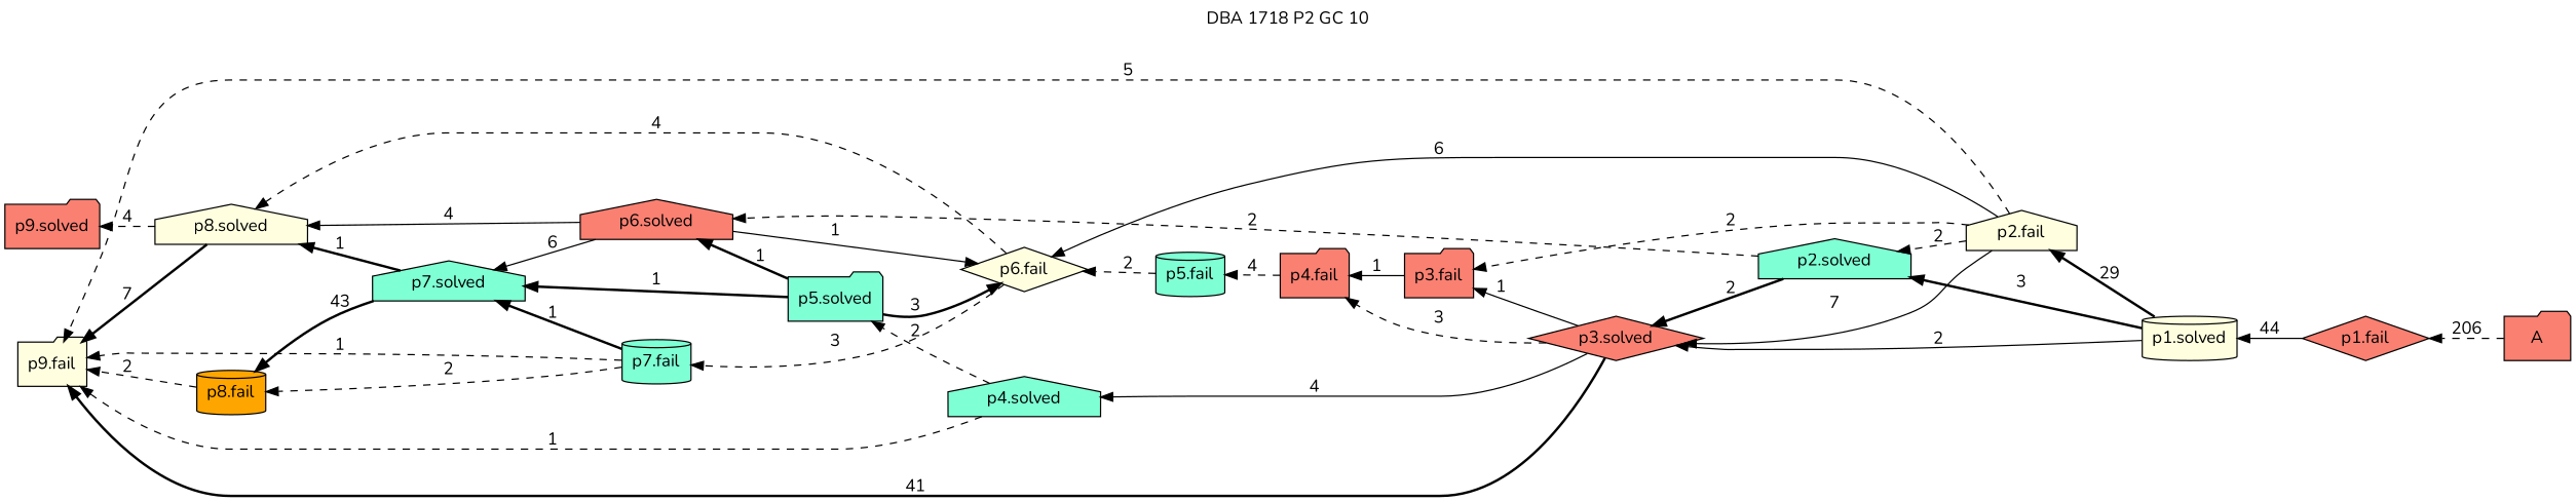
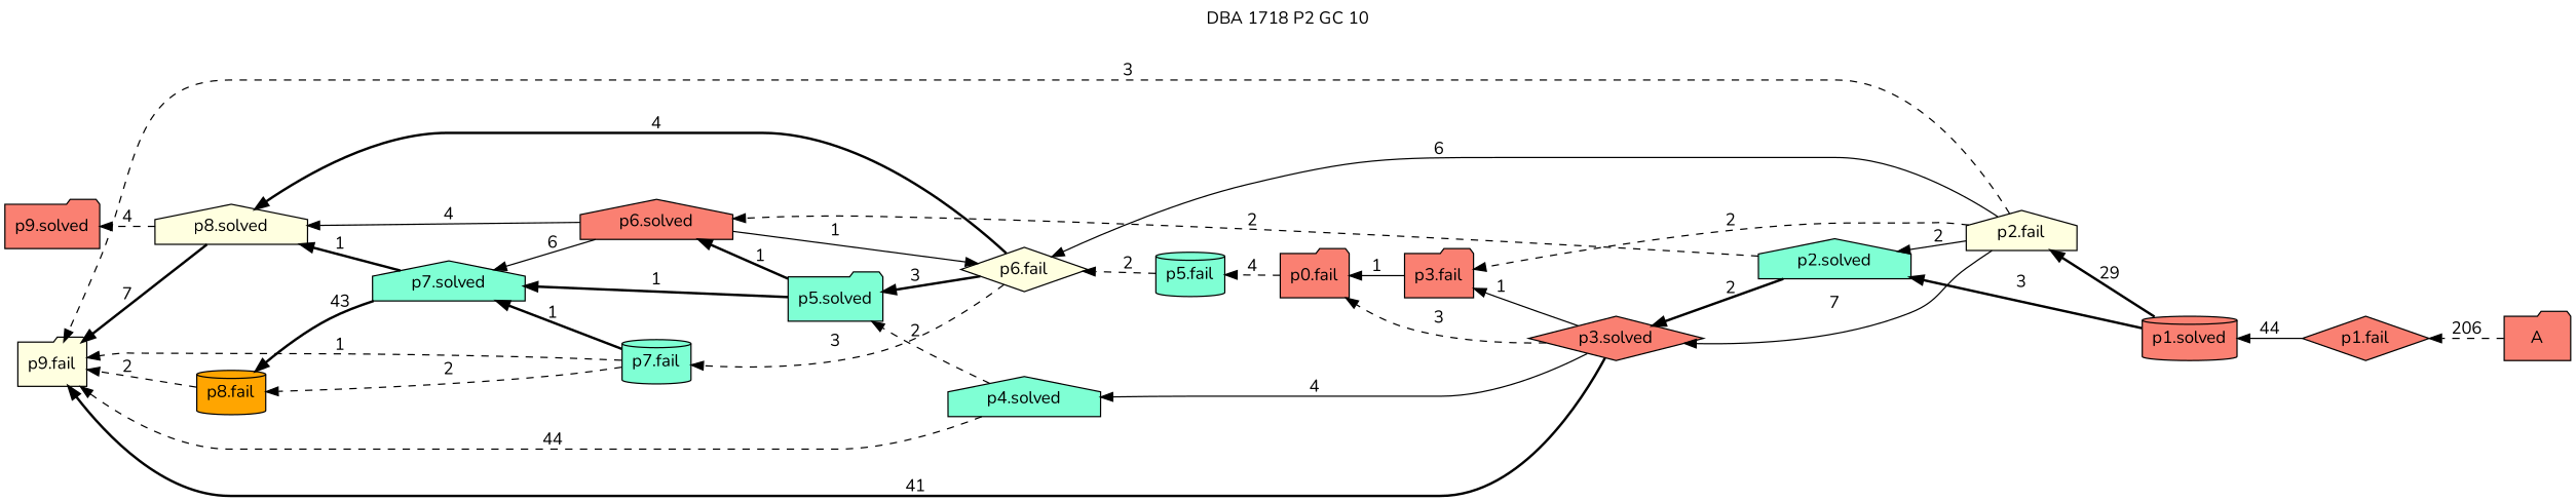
  digraph {
    fontname=Nunito
    label=" DBA 1718 P2 GC 10 "
    labelloc=tl
    rankdir=RL
    node [fillcolor=salmon fontname=Nunito shape=folder style=filled]
    edge [fontname=Nunito style=dashed]
    n1 [label=A]
    n2 [label="p1.fail" shape=diamond]
-   n3 [fillcolor=lightyellow label="p1.solved" shape=cylinder]
+   n3 [label="p1.solved" shape=cylinder]
    n4 [fillcolor=lightyellow label="p2.fail" shape=house]
    n5 [label="p3.solved" shape=diamond]
    n6 [fillcolor=aquamarine label="p2.solved" shape=house]
    n7 [label="p3.fail"]
    n8 [fillcolor=lightyellow label="p6.fail" shape=diamond]
    n9 [fillcolor=lightyellow label="p9.fail"]
-   n10 [label="p4.fail"]
+   n10 [label="p0.fail"]
    n11 [fillcolor=aquamarine label="p4.solved" shape=house]
    n12 [label="p6.solved" shape=house]
    n13 [fillcolor=lightyellow label="p8.solved" shape=house]
    n14 [fillcolor=aquamarine label="p7.fail" shape=cylinder]
    n15 [fillcolor=aquamarine label="p5.fail" shape=cylinder]
    n16 [fillcolor=aquamarine label="p5.solved"]
    n17 [fillcolor=aquamarine label="p7.solved" shape=house]
    n18 [fillcolor=orange label="p8.fail" shape=cylinder]
    n19 [label="p9.solved"]
    n1 -> n2 [label=206]
    n2 -> n3 [label=44 style=solid]
    n3 -> n4 [label=29 style=bold]
-   n3 -> n5 [label=2 style=solid]
    n3 -> n6 [label=3 style=bold]
    n4 -> n5 [label=7 style=solid]
-   n4 -> n6 [label=2]
+   n4 -> n6 [label=2 style=solid]
    n4 -> n7 [label=2]
    n4 -> n8 [label=6 style=solid]
-   n4 -> n9 [label=5]
+   n4 -> n9 [label=3]
    n5 -> n7 [label=1 style=solid]
    n5 -> n9 [label=41 style=bold]
    n5 -> n10 [label=3]
    n5 -> n11 [label=4 style=solid]
    n6 -> n5 [label=2 style=bold]
    n6 -> n12 [label=2]
    n7 -> n10 [label=1 style=solid]
-   n8 -> n13 [label=4]
+   n8 -> n13 [label=4 style=bold]
    n8 -> n14 [label=3]
    n10 -> n15 [label=4]
-   n11 -> n9 [label=1]
+   n11 -> n9 [label=44]
    n11 -> n16 [label=2]
    n12 -> n8 [label=1 style=solid]
    n12 -> n13 [label=4 style=solid]
    n12 -> n17 [label=6 style=solid]
    n13 -> n9 [label=7 style=bold]
    n13 -> n19 [label=4]
    n14 -> n9 [label=1]
    n14 -> n17 [label=1 style=bold]
    n14 -> n18 [label=2]
    n15 -> n8 [label=2]
-   n16 -> n8 [label=3 style=bold]
+   n8 -> n16 [label=3 style=bold]
    n16 -> n12 [label=1 style=bold]
    n16 -> n17 [label=1 style=bold]
    n17 -> n13 [label=1 style=bold]
    n17 -> n18 [label=43 style=bold]
    n18 -> n9 [label=2]
  }
